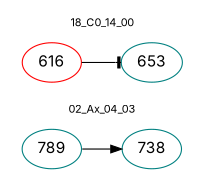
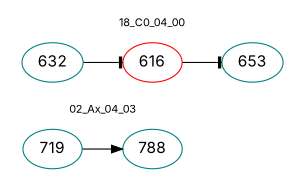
  digraph {
    fontname=Inter
    rankdir=LR
    node [color=teal fontname=Inter]
    edge [arrowhead=tee color=black fontname=Inter]
-   n1 [label=789]
-   n2 [label=738]
+   n1 [label=719]
+   n2 [label=788]
+   n3 [label=632]
    n4 [color=red label=616]
    n5 [label=653]
    subgraph cluster_1 {
      color=white
      fontsize=10
      label="02_Ax_04_03"
      n1
      n2
    }
    subgraph cluster_2 {
      color=white
      fontsize=10
-     label="18_C0_14_00"
+     label="18_C0_04_00"
+     n3
      n4
      n5
    }
    n1 -> n2 [arrowhead=normal]
+   n3 -> n4
    n4 -> n5
  }
